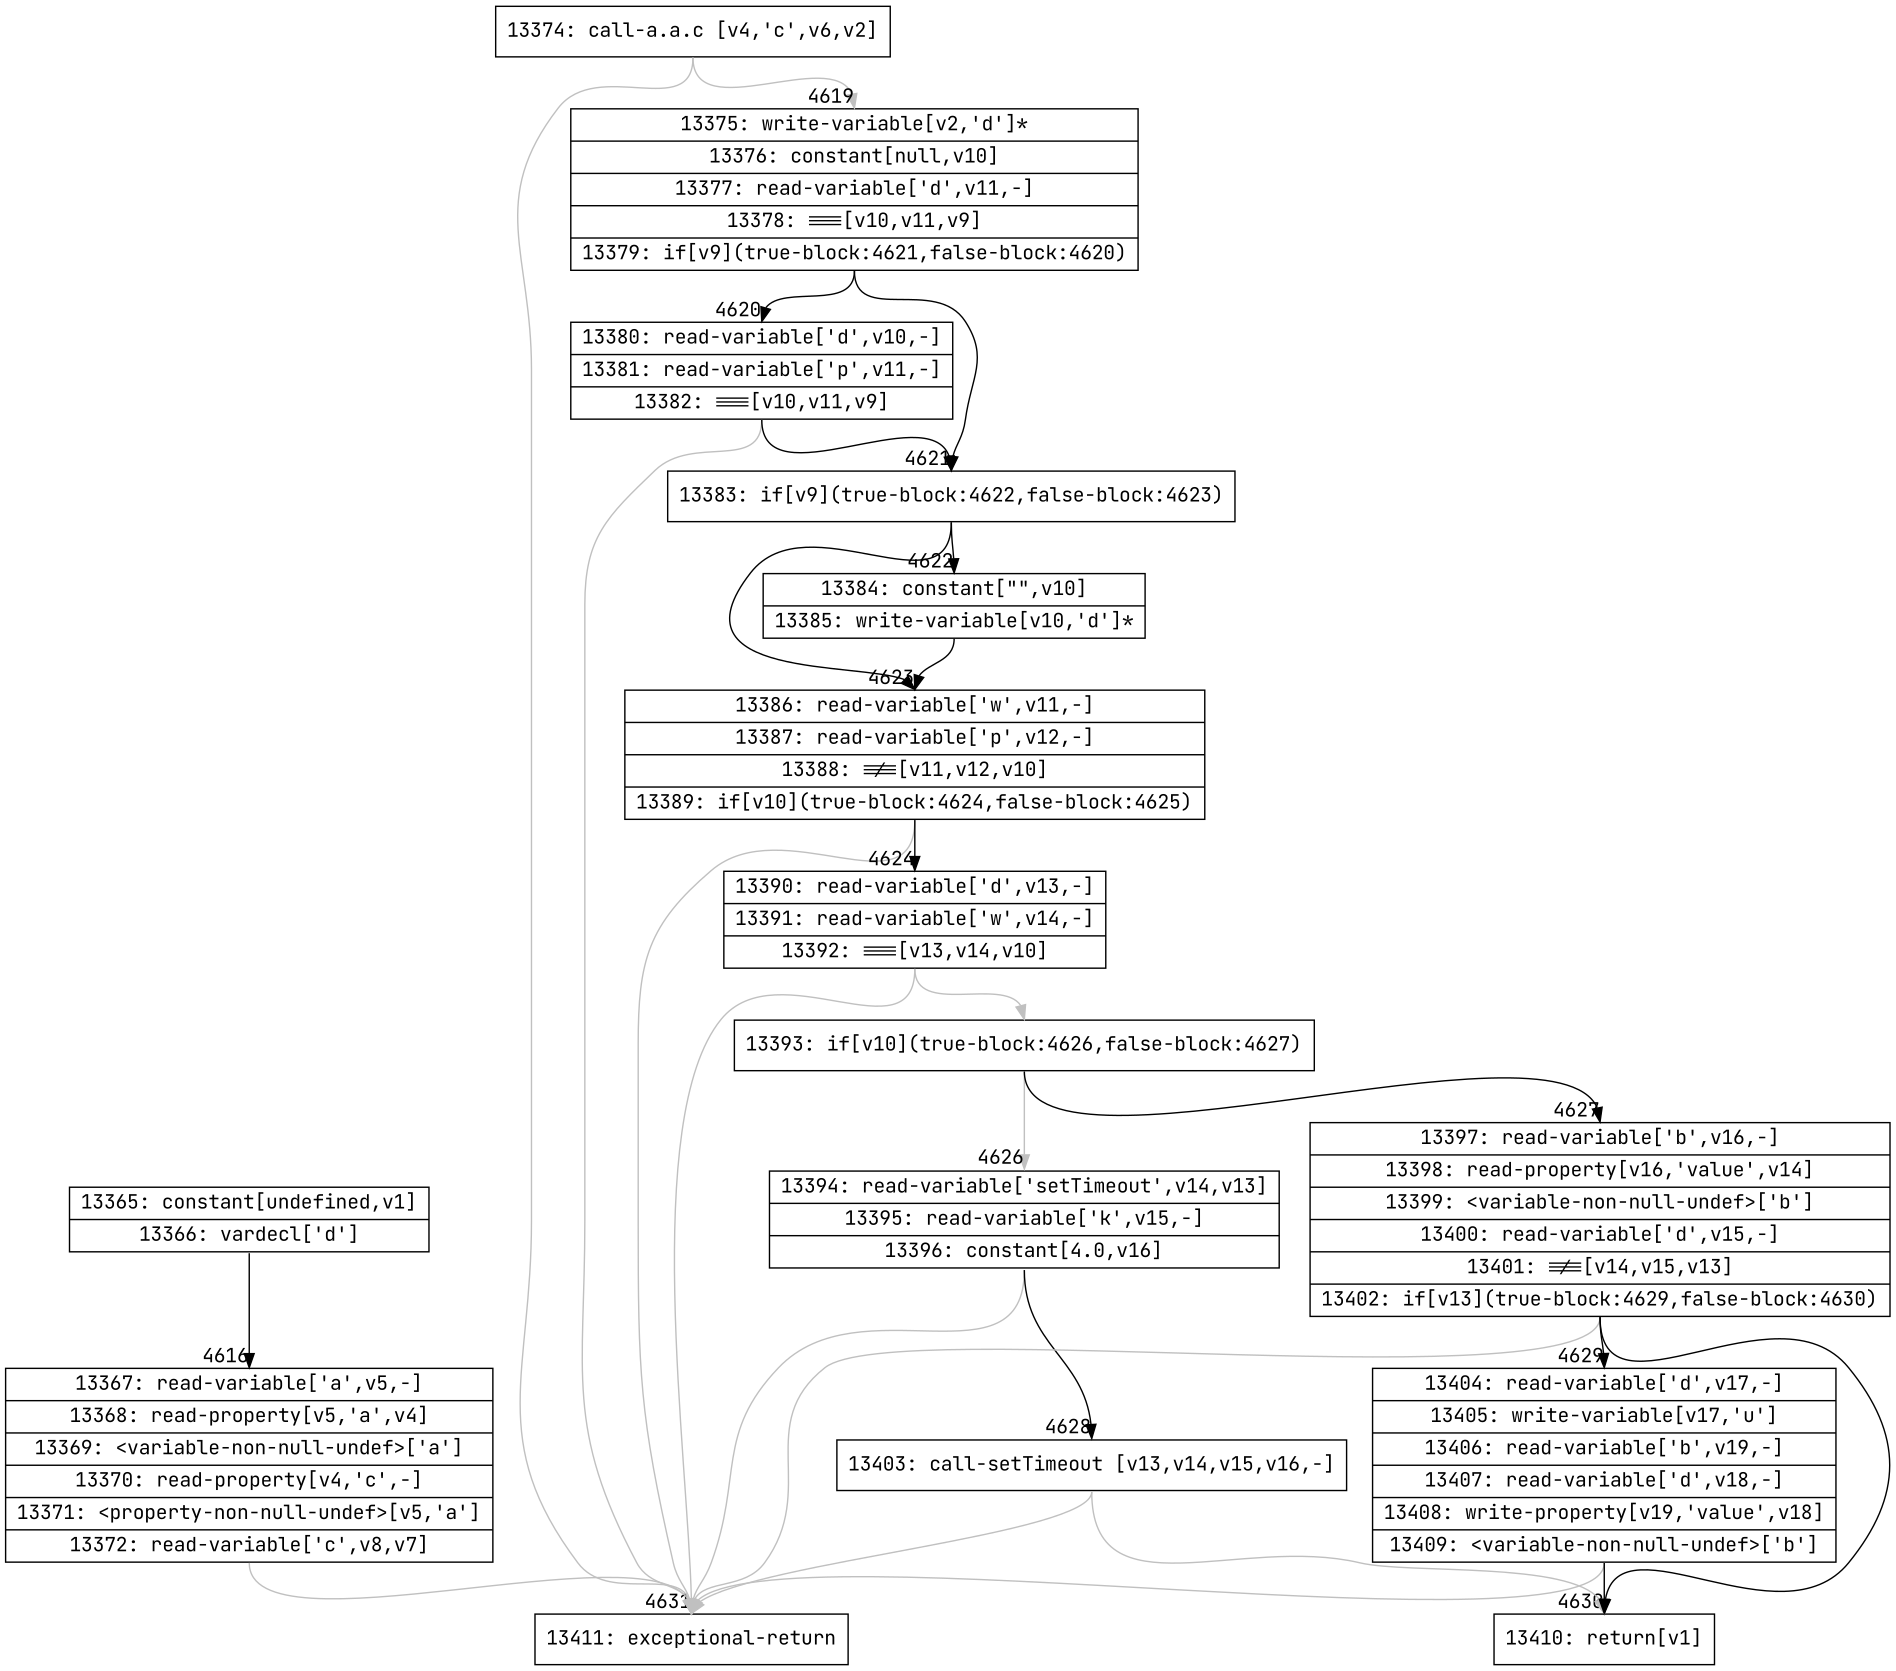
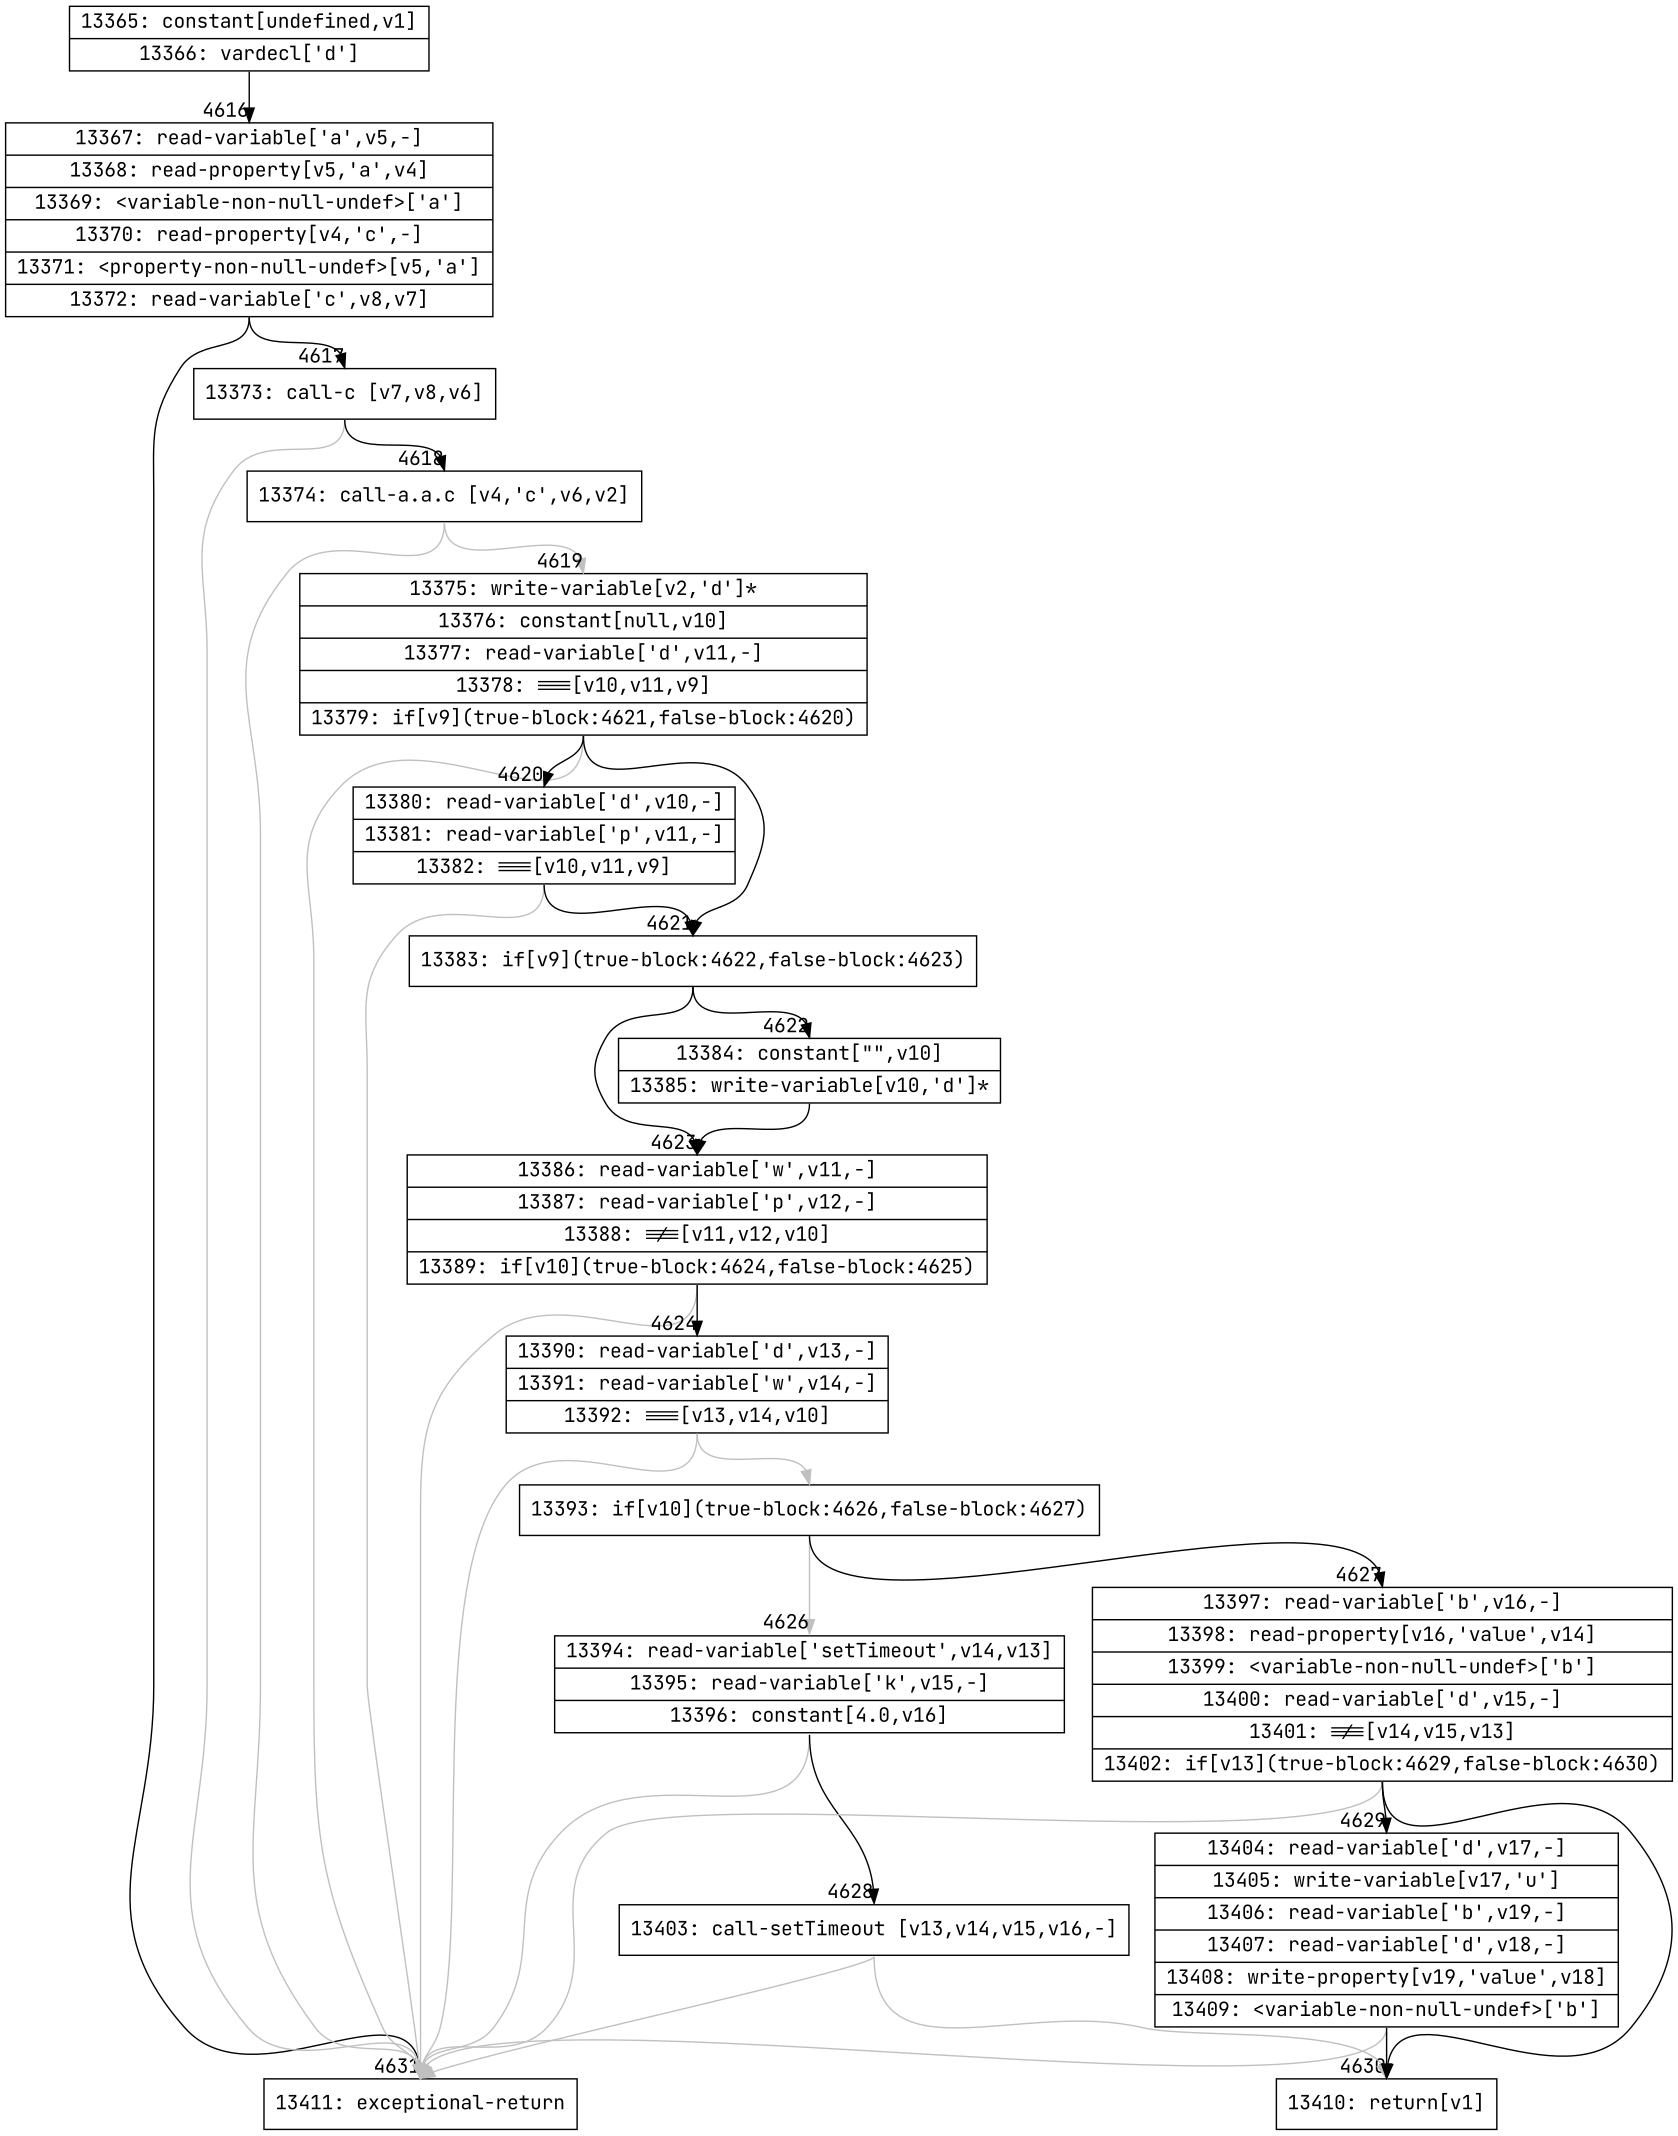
  digraph {
    fontname="JetBrains Mono"
    rankdir=TD
    node [fontname="JetBrains Mono" shape=record]
    edge [fontname="JetBrains Mono" headport=n tailport=s]
    n1 [label="{13365: constant[undefined,v1]|13366: vardecl['d']}"]
    n2 [label="{13367: read-variable['a',v5,-]|13368: read-property[v5,'a',v4]|13369: \<variable-non-null-undef\>['a']|13370: read-property[v4,'c',-]|13371: \<property-non-null-undef\>[v5,'a']|13372: read-variable['c',v8,v7]}"]
+   n3 [label="{13373: call-c [v7,v8,v6]}"]
    n4 [label="{13411: exceptional-return}"]
    n5 [label="{13374: call-a.a.c [v4,'c',v6,v2]}"]
    n6 [label="{13375: write-variable[v2,'d']*|13376: constant[null,v10]|13377: read-variable['d',v11,-]|13378: ===[v10,v11,v9]|13379: if[v9](true-block:4621,false-block:4620)}"]
    n7 [label="{13383: if[v9](true-block:4622,false-block:4623)}"]
    n8 [label="{13380: read-variable['d',v10,-]|13381: read-variable['p',v11,-]|13382: ===[v10,v11,v9]}"]
    n9 [label="{13384: constant[\"\",v10]|13385: write-variable[v10,'d']*}"]
    n10 [label="{13386: read-variable['w',v11,-]|13387: read-variable['p',v12,-]|13388: !==[v11,v12,v10]|13389: if[v10](true-block:4624,false-block:4625)}"]
    n11 [label="{13390: read-variable['d',v13,-]|13391: read-variable['w',v14,-]|13392: ===[v13,v14,v10]}"]
    n12 [label="{13393: if[v10](true-block:4626,false-block:4627)}"]
    n13 [label="{13394: read-variable['setTimeout',v14,v13]|13395: read-variable['k',v15,-]|13396: constant[4.0,v16]}"]
    n14 [label="{13397: read-variable['b',v16,-]|13398: read-property[v16,'value',v14]|13399: \<variable-non-null-undef\>['b']|13400: read-variable['d',v15,-]|13401: !==[v14,v15,v13]|13402: if[v13](true-block:4629,false-block:4630)}"]
    n15 [label="{13403: call-setTimeout [v13,v14,v15,v16,-]}"]
    n16 [label="{13410: return[v1]}"]
    n17 [label="{13404: read-variable['d',v17,-]|13405: write-variable[v17,'u']|13406: read-variable['b',v19,-]|13407: read-variable['d',v18,-]|13408: write-property[v19,'value',v18]|13409: \<variable-non-null-undef\>['b']}"]
    n1 -> n2 [headlabel="      4616"]
-   n2 -> n4 [color=gray headlabel="      4631"]
+   n2 -> n3 [headlabel="      4617"]
+   n2 -> n4 [color=black headlabel="      4631"]
+   n3 -> n4 [color=gray]
+   n3 -> n5 [headlabel="      4618"]
    n5 -> n4 [color=gray]
    n5 -> n6 [color=gray headlabel="      4619"]
+   n6 -> n4 [color=gray]
    n6 -> n7 [headlabel="      4621"]
    n6 -> n8 [headlabel="      4620"]
    n7 -> n9 [headlabel="      4622"]
    n7 -> n10 [headlabel="      4623"]
    n8 -> n4 [color=gray]
    n8 -> n7
    n9 -> n10
    n10 -> n4 [color=gray]
    n10 -> n11 [headlabel="      4624"]
    n11 -> n4 [color=gray]
    n11 -> n12 [color=gray]
    n12 -> n13 [color=gray headlabel="      4626"]
    n12 -> n14 [headlabel="      4627"]
    n13 -> n4 [color=gray]
    n13 -> n15 [headlabel="      4628"]
    n14 -> n4 [color=gray]
    n14 -> n16 [headlabel="      4630"]
    n14 -> n17 [headlabel="      4629"]
    n15 -> n4 [color=gray]
    n15 -> n16 [color=gray]
    n17 -> n4 [color=gray]
    n17 -> n16
  }
